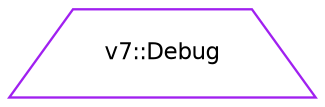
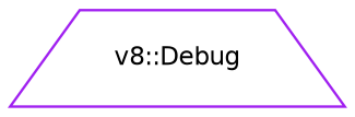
  digraph {
    rankdir=LR
-   n1 [color=purple fillcolor=white fontname=Helvetica fontsize=10 height=0.2 label="v7::Debug" shape=trapezium style=filled width=0.4]
+   n1 [color=purple fillcolor=white fontname=Helvetica fontsize=10 height=0.2 label="v8::Debug" shape=trapezium style=filled width=0.4]
  }
